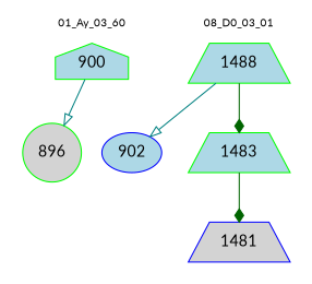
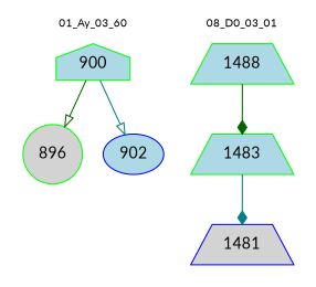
  digraph {
    fontname=Lato
    node [color=green fillcolor=lightblue fontname=Lato shape=trapezium style=filled]
    edge [arrowhead=onormal color=teal fontname=Lato]
    n1 [label=900 shape=house]
    n2 [fillcolor=lightgrey label=896 shape=circle]
    n3 [color=blue label=902 shape=ellipse]
    n4 [label=1483]
    n5 [color=blue fillcolor=lightgrey label=1481]
    n6 [label=1488]
    subgraph cluster_1 {
      color=white
      fontsize=10
      label="01_Ay_03_60"
      n1
      n2
      n3
    }
    subgraph cluster_2 {
      color=white
      fontsize=10
      label="08_D0_03_01"
      n4
      n5
      n6
    }
-   n1 -> n2
-   n6 -> n3
-   n4 -> n5 [arrowhead=diamond color=darkgreen]
+   n1 -> n2 [color=darkgreen]
+   n1 -> n3
+   n4 -> n5 [arrowhead=diamond]
    n6 -> n4 [arrowhead=diamond color=darkgreen]
  }
